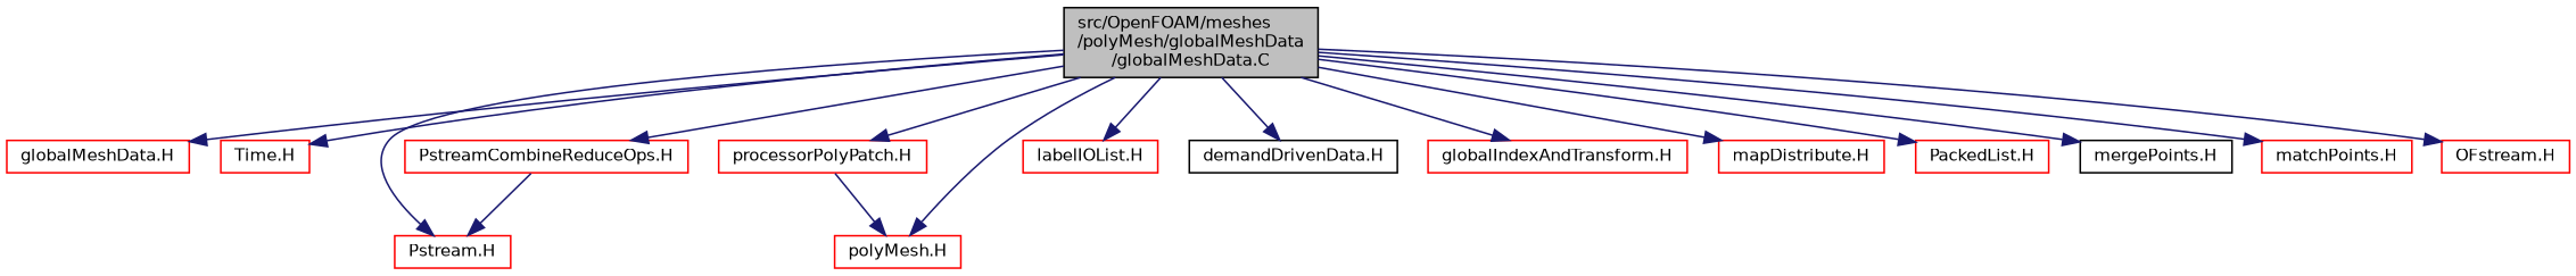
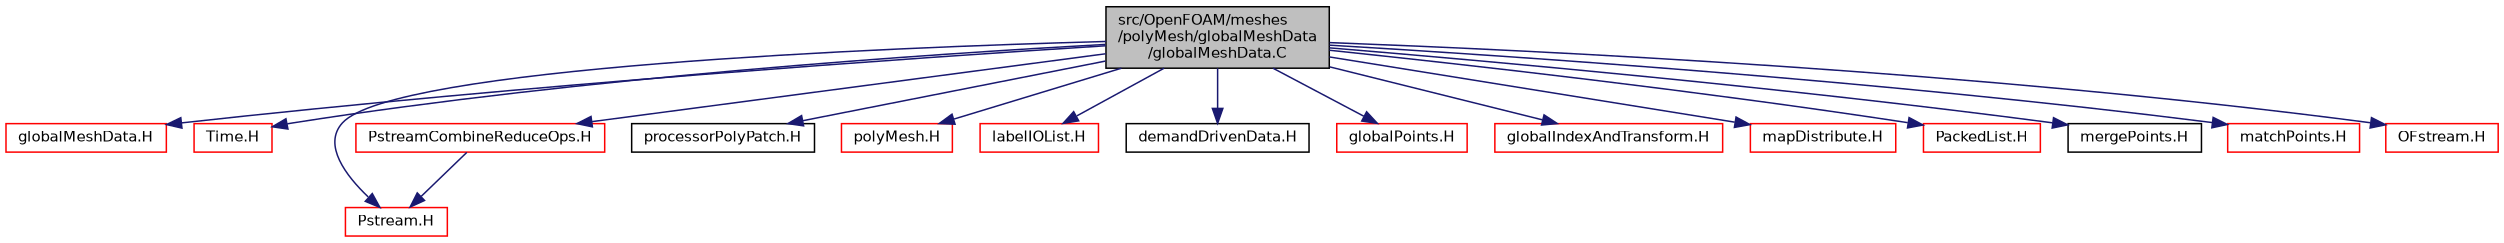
  digraph {
    node [color=red fontname=Helvetica fontsize=10 shape=record]
    edge [color=midnightblue fontname=Helvetica fontsize=10 labelfontname=Helvetica labelfontsize=10 style=solid]
    n1 [color=black fillcolor=grey75 fontcolor=black height=0.2 label="src/OpenFOAM/meshes\l/polyMesh/globalMeshData\l/globalMeshData.C" style=filled width=0.4]
    n2 [height=0.2 label="globalMeshData.H" width=0.4]
    n3 [height=0.2 label="Time.H" width=0.4]
    n4 [height=0.2 label="Pstream.H" width=0.4]
    n5 [height=0.2 label="PstreamCombineReduceOps.H" width=0.4]
-   n6 [height=0.2 label="processorPolyPatch.H" width=0.4]
+   n6 [color=black height=0.2 label="processorPolyPatch.H" width=0.4]
    n7 [height=0.2 label="polyMesh.H" width=0.4]
    n8 [height=0.2 label="labelIOList.H" width=0.4]
    n9 [color=black height=0.2 label="demandDrivenData.H" width=0.4]
+   n10 [height=0.2 label="globalPoints.H" width=0.4]
    n11 [height=0.2 label="globalIndexAndTransform.H" width=0.4]
    n12 [height=0.2 label="mapDistribute.H" width=0.4]
    n13 [height=0.2 label="PackedList.H" width=0.4]
    n14 [color=black height=0.2 label="mergePoints.H" width=0.4]
    n15 [height=0.2 label="matchPoints.H" width=0.4]
    n16 [height=0.2 label="OFstream.H" width=0.4]
    n1 -> n2
    n1 -> n3
    n1 -> n4
    n1 -> n5
    n1 -> n6
    n1 -> n7
    n1 -> n8
    n1 -> n9
+   n1 -> n10
    n1 -> n11
    n1 -> n12
    n1 -> n13
    n1 -> n14
    n1 -> n15
    n1 -> n16
    n5 -> n4
-   n6 -> n7
  }
